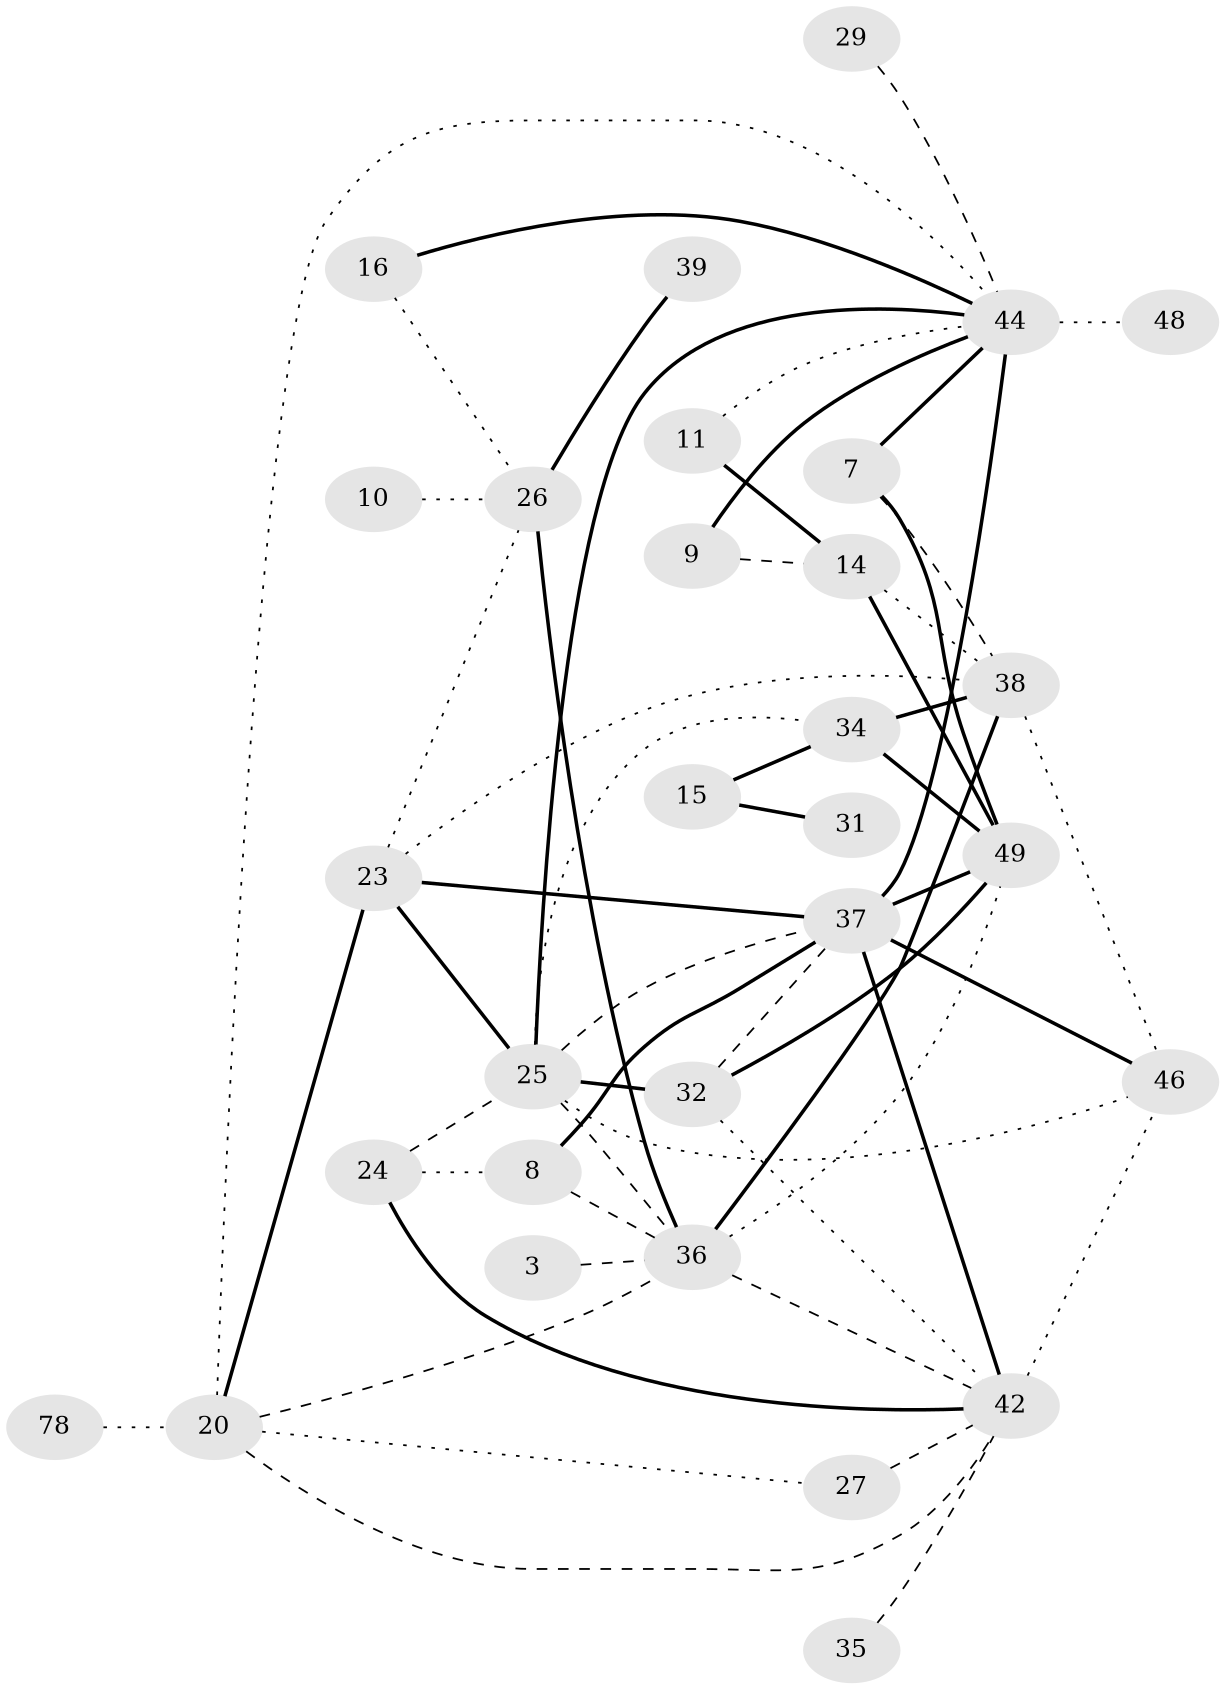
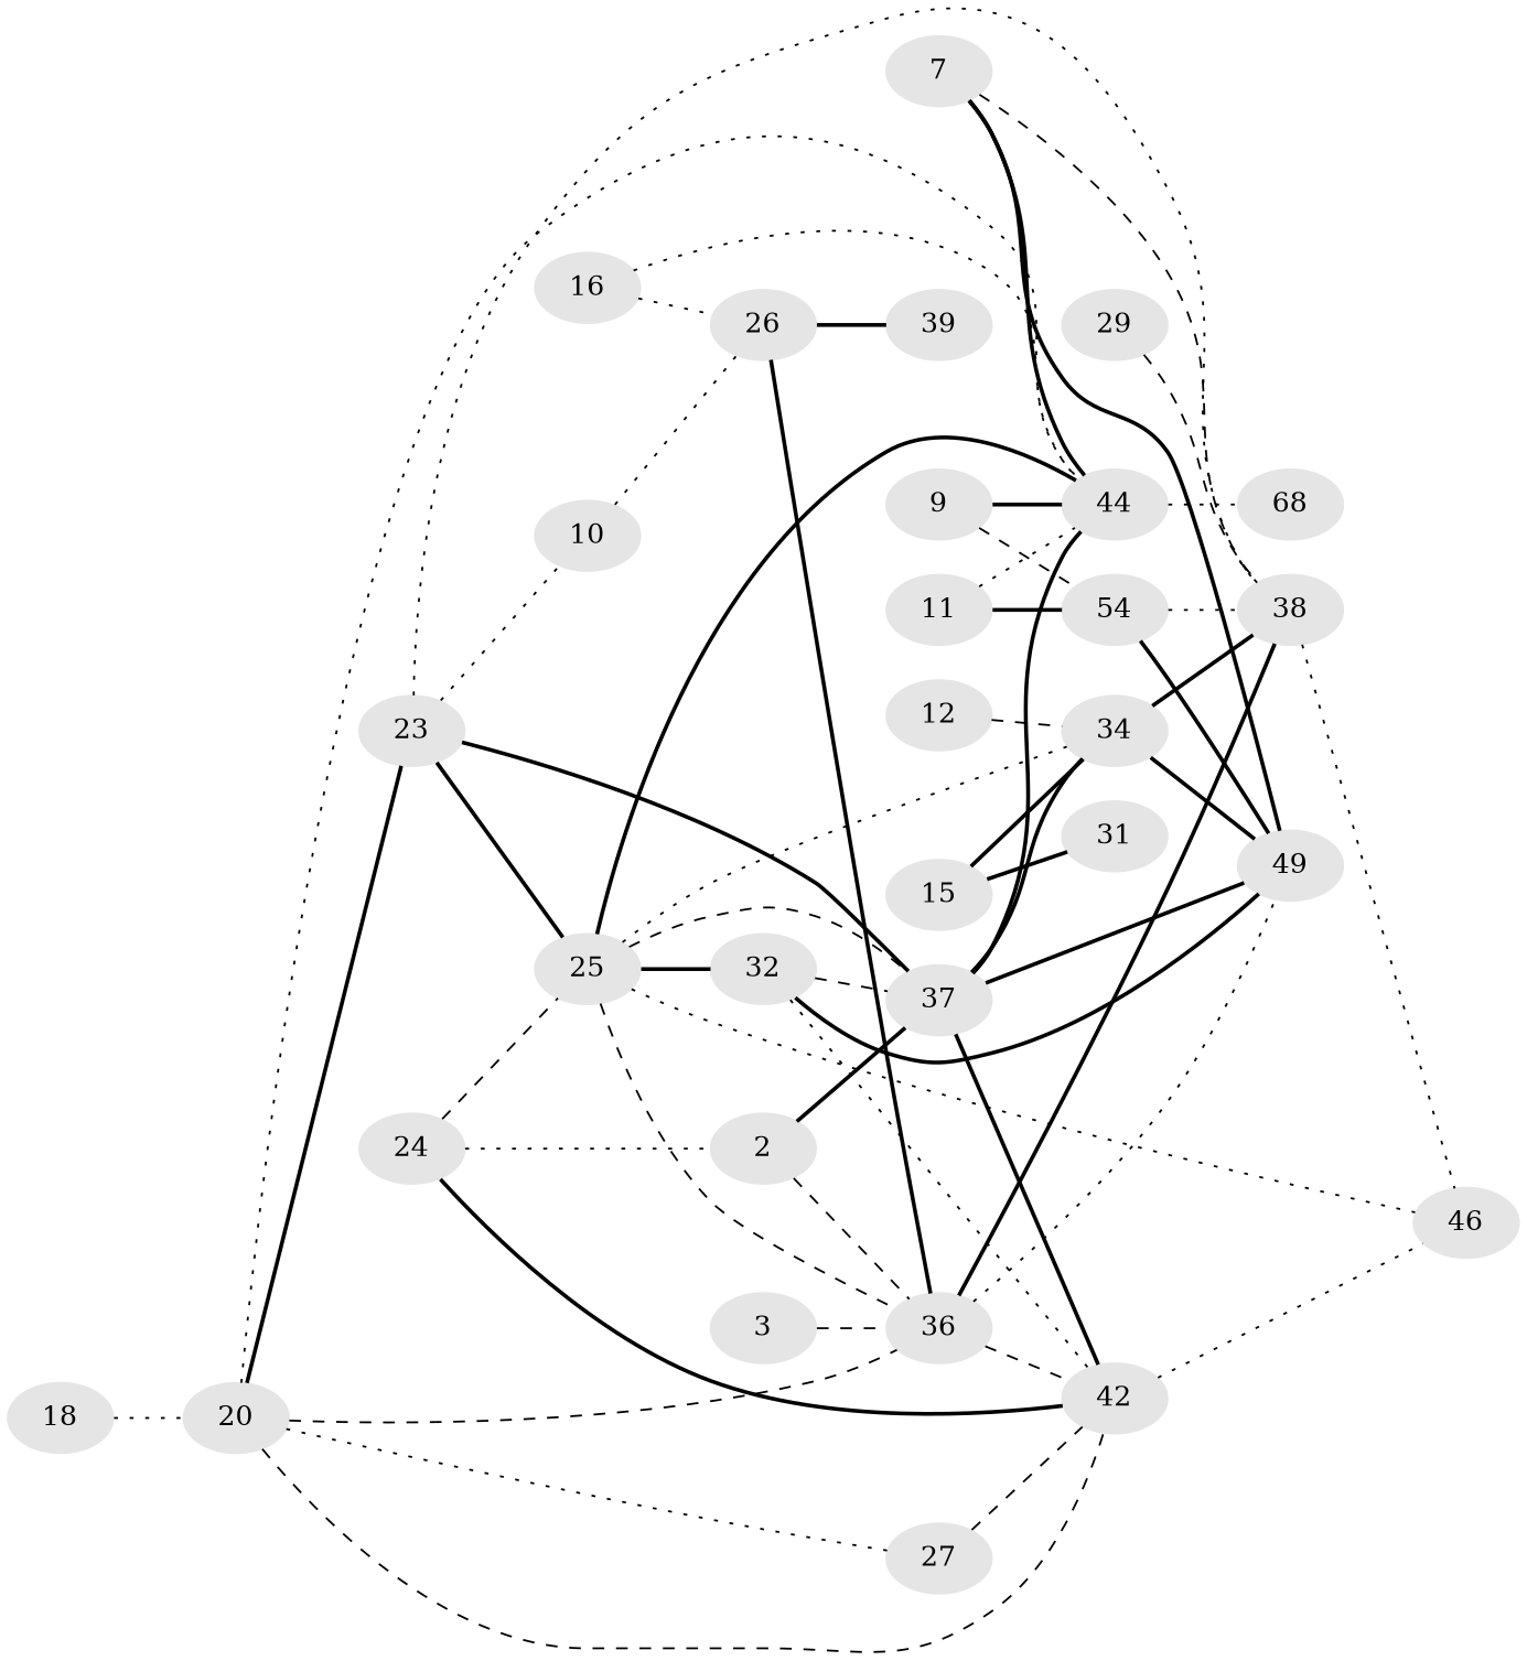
  graph {
    rankdir=LR
    node [color=gray90 style=filled]
    edge [style=bold weight=1.0]
    3
    36
    38
    49
    42
    7
    44
    46
-   48
-   8
+   48 [label=68]
+   8 [label=2]
    37
    9
-   14
+   14 [label=54]
    10
    26
    39
    11
+   12
    34
    15
    31
    16
-   18 [label=78]
+   18
    20
    23
    27
    25
    32
    24
    29
-   35
    3 -- 36 [style=dashed]
    36 -- 38
    36 -- 49 [style=dotted]
    36 -- 42 [style=dashed]
    38 -- 46 [style=dotted]
    42 -- 46 [style=dotted]
    7 -- 38 [style=dashed]
    7 -- 49 [weight=2.0]
    7 -- 44
    44 -- 48 [style=dotted]
    8 -- 36 [style=dashed]
    8 -- 37
    37 -- 49 [weight=2.0]
    37 -- 42
    37 -- 44 [weight=2.0]
-   37 -- 46
+   37 -- 34
    9 -- 44
    9 -- 14 [style=dashed]
    14 -- 38 [style=dotted]
    14 -- 49
    10 -- 26 [style=dotted]
    26 -- 36
    26 -- 39
    11 -- 44 [style=dotted]
    11 -- 14
+   12 -- 34 [style=dashed]
    34 -- 38
    34 -- 49
    15 -- 34
    15 -- 31
-   16 -- 44
+   16 -- 44 [style=dotted]
    16 -- 26 [style=dotted]
    18 -- 20 [style=dotted]
    20 -- 36 [style=dashed]
    20 -- 42 [style=dashed]
    20 -- 44 [style=dotted]
    20 -- 23
    20 -- 27 [style=dotted]
    23 -- 38 [style=dotted]
    23 -- 37 [weight=2.0]
-   23 -- 26 [style=dotted]
+   23 -- 10 [style=dotted]
    23 -- 25
    27 -- 42 [style=dashed weight=2.0]
    25 -- 36 [style=dashed weight=2.0]
    25 -- 44
    25 -- 46 [style=dotted]
    25 -- 37 [style=dashed]
    25 -- 34 [style=dotted]
    25 -- 32
    32 -- 49
    32 -- 42 [style=dotted]
    32 -- 37 [style=dashed]
    24 -- 42
    24 -- 8 [style=dotted]
    24 -- 25 [style=dashed]
-   29 -- 44 [style=dashed]
-   35 -- 42 [style=dashed]
+   29 -- 38 [style=dashed]
  }
